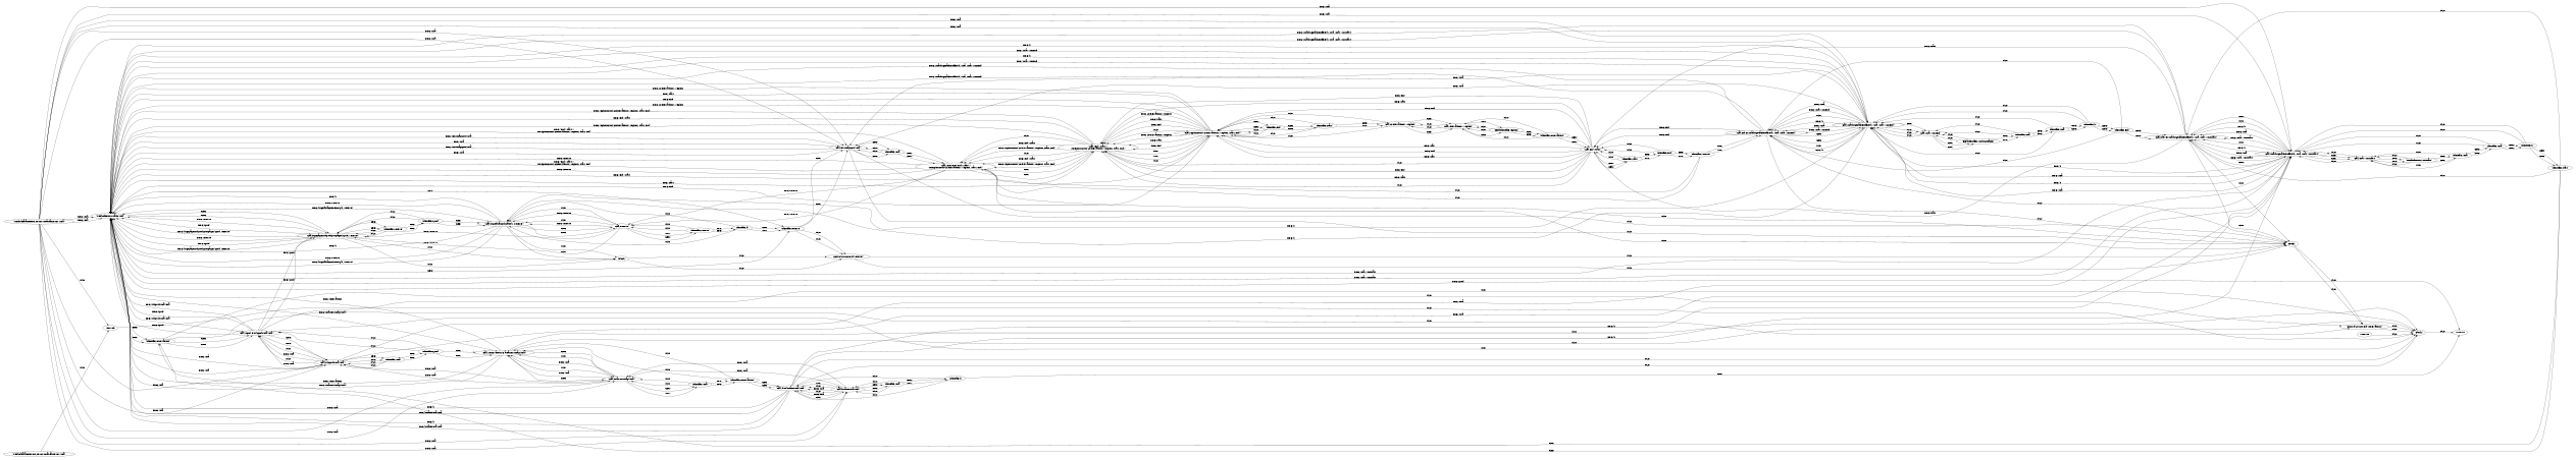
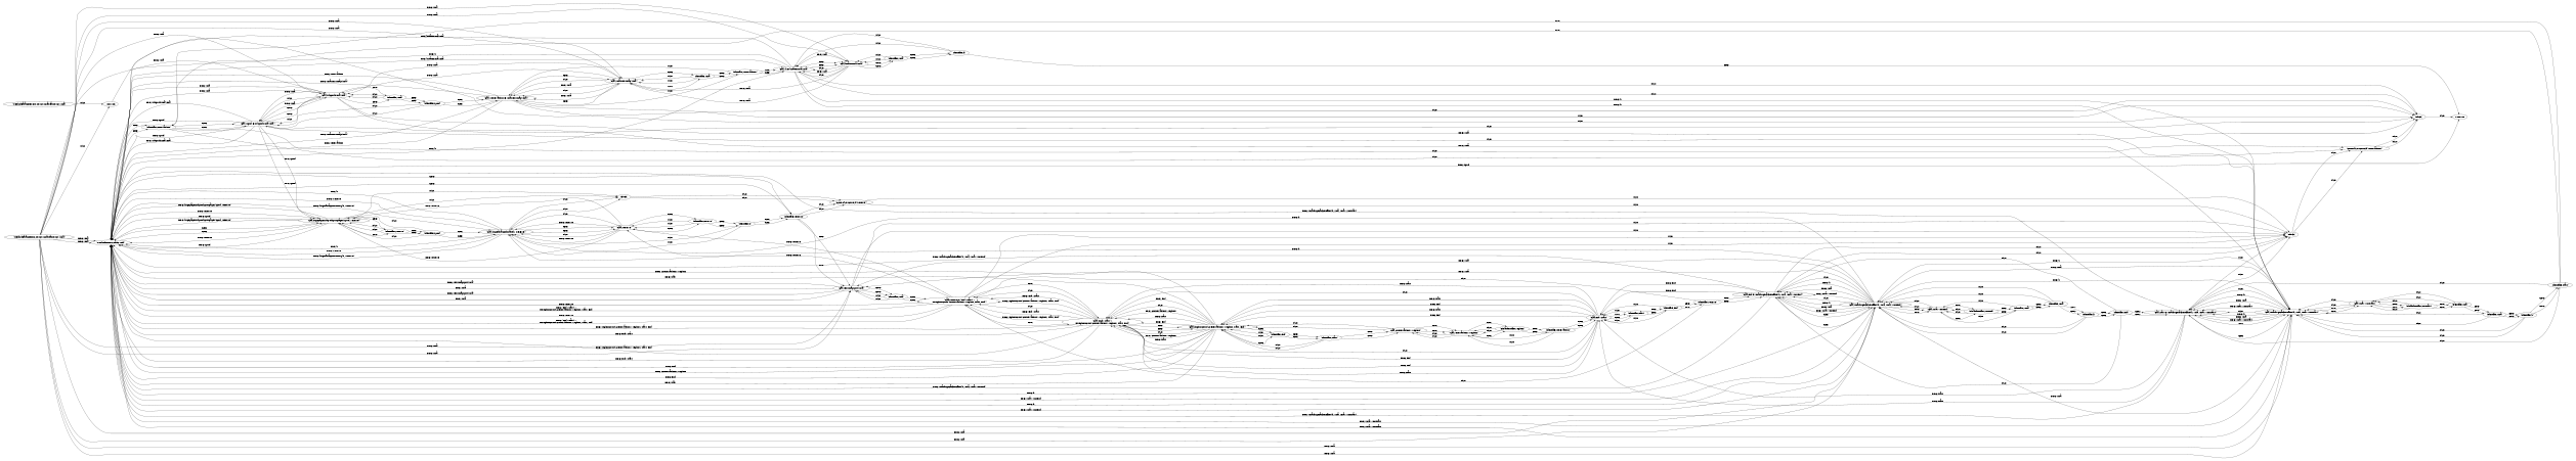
  digraph {
    rankdir=LR
    n1 [label="(MethodReturn,static void)"]
    n2 [label="(Identifier,reservations)"]
    n3 [label="(Identifier,reserve)"]
    n4 [label="(Call,hugepage_subpool_put_pages(spool, reserve))"]
    1000100
    n6 [label="(ControlStructure,if (reservations))"]
    n7 [label="(Call,*spool = subpool_vma(vma))"]
    n8 [label="(Call,resv_map_put(vma))"]
    n9 [label="(ControlStructure,if (reserve))"]
    n10 [label="(Block,)"]
    n11 [label="(Identifier,reserve)"]
    n12 [label="(MethodParameterIn,struct vm_area_struct *vma)"]
    n13 [label="(Call,vma_hugecache_offset(h, vma, vma->vm_start))"]
    n14 [label="(Call,vma_hugecache_offset(h, vma, vma->vm_end))"]
    n15 [label="(Call,hstate_vma(vma))"]
    n16 [label="(Call,vma_resv_map(vma))"]
    n17 [label="(Call,subpool_vma(vma))"]
    1000103
    n19 [label="(Call,start = vma_hugecache_offset(h, vma, vma->vm_start))"]
    n20 [label="(Call,vma->vm_start)"]
    n21 [label="(Call,end = vma_hugecache_offset(h, vma, vma->vm_end))"]
    n22 [label="(Call,vma->vm_end)"]
    n23 [label="(Call,hugetlb_acct_hstate(h, -reserve))"]
    n24 [label="(Block,)"]
    n25 [label="(Identifier,vma)"]
    n26 [label="(Call,*h = hstate_vma(vma))"]
    n27 [label="(Identifier,vma)"]
-   n28 [label="(Call,*reservations = area_resv_map(vma))"]
+   n28 [label="(Call,*reservations = vma_resv_map(vma))"]
    n29 [label="(Identifier,vma)"]
    n30 [label="(Identifier,vma)"]
    n31 [label="(MethodParameterOut,struct vm_area_struct *vma)"]
    n32 [label="(Block,)"]
    n33 [label="(Call,end - start)"]
-   n34 [label="(MethodReturn,vm_start)"]
+   n34 [label="(FieldIdentifier,vm_start)"]
    n35 [label="(Call,(end - start) -\n \t\t\tregion_count(&reservations->regions, start, end))"]
    n36 [label="(Call,region_count(&reservations->regions, start, end))"]
    n37 [label="(Identifier,start)"]
    n38 [label="(Identifier,start)"]
    n39 [label="(Identifier,h)"]
    n40 [label="(Identifier,vma)"]
    n41 [label="(Identifier,vma)"]
    n42 [label="(Identifier,end)"]
    n43 [label="(Identifier,h)"]
    n44 [label="(Identifier,vma)"]
-   n45 [label="(FieldIdentifier,vm_hugecache)"]
+   n45 [label="(FieldIdentifier,vm_end)"]
    n46 [label="(Identifier,vma)"]
    n47 [label="(Call,-reserve)"]
    n48 [label="(Call,reserve = (end - start) -\n \t\t\tregion_count(&reservations->regions, start, end))"]
    n49 [label="(Identifier,end)"]
    n50 [label="(Identifier,end)"]
    n51 [label="(Identifier,reserve)"]
    n52 [label="(Identifier,reserve)"]
    n53 [label="(Call,&reservations->regions)"]
    n54 [label="(Call,reservations->regions)"]
    n55 [label="(FieldIdentifier,regions)"]
    n56 [label="(Identifier,reservations)"]
    n57 [label="(Identifier,start)"]
    n58 [label="(Identifier,h)"]
    n59 [label="(Identifier,spool)"]
    n60 [label="(Identifier,h)"]
    n61 [label="(Identifier,reservations)"]
    n62 [label="(Identifier,spool)"]
-   1000108
    n1 -> n2 [label="CFG: "]
    n1 -> n2 [label="CFG: "]
    n1 -> n3 [label="CFG: "]
    n1 -> n3 [label="CFG: "]
    n1 -> n4 [label="CFG: "]
    n1 -> n4 [label="CFG: "]
    n1 -> 1000100 [label="DDG: spool"]
    n2 -> n6 [label="AST: "]
    n2 -> n6 [label="AST: "]
    n2 -> n7 [label="CFG: "]
    n2 -> n7 [label="CFG: "]
    n3 -> n8 [label="CFG: "]
    n3 -> n8 [label="CFG: "]
    n3 -> n9 [label="AST: "]
    n3 -> n9 [label="AST: "]
    n4 -> n1 [label="DDG: reserve"]
    n4 -> n1 [label="DDG: spool"]
    n4 -> n1 [label="DDG: hugepage_subpool_put_pages(spool, reserve)"]
    n4 -> n1 [label="DDG: reserve"]
    n4 -> n1 [label="DDG: spool"]
    n4 -> n1 [label="DDG: hugepage_subpool_put_pages(spool, reserve)"]
    n4 -> n10 [label="AST: "]
    n4 -> n10 [label="AST: "]
    n4 -> n11 [label="CFG: "]
    n4 -> n11 [label="CFG: "]
    n6 -> n32 [label="AST: "]
    n6 -> n32 [label="AST: "]
    n7 -> n1 [label="DDG: spool"]
    n7 -> n1 [label="DDG: subpool_vma(vma)"]
    n7 -> n1 [label="DDG: spool"]
    n7 -> n1 [label="DDG: subpool_vma(vma)"]
    n7 -> n4 [label="DDG: spool"]
    n7 -> n4 [label="DDG: spool"]
    n7 -> n17 [label="CFG: "]
    n7 -> n17 [label="CFG: "]
    n7 -> n32 [label="AST: "]
    n7 -> n32 [label="AST: "]
    n8 -> n1 [label="DDG: resv_map_put(vma)"]
    n8 -> n1 [label="DDG: vma"]
    n8 -> n1 [label="DDG: resv_map_put(vma)"]
    n8 -> n1 [label="DDG: vma"]
    n8 -> n24 [label="AST: "]
    n8 -> n24 [label="AST: "]
    n8 -> n25 [label="CFG: "]
    n8 -> n25 [label="CFG: "]
    n9 -> n24 [label="AST: "]
    n9 -> n24 [label="AST: "]
    n10 -> n9 [label="AST: "]
    n10 -> n9 [label="AST: "]
    n11 -> n4 [label="AST: "]
    n11 -> n4 [label="AST: "]
    n11 -> n59 [label="CFG: "]
    n11 -> n59 [label="CFG: "]
    n12 -> n1 [label="DDG: vma"]
    n12 -> n1 [label="DDG: vma"]
    n12 -> n8 [label="DDG: vma"]
    n12 -> n8 [label="DDG: vma"]
    n12 -> n13 [label="DDG: vma"]
    n12 -> n13 [label="DDG: vma"]
    n12 -> n14 [label="DDG: vma"]
    n12 -> n14 [label="DDG: vma"]
    n12 -> n15 [label="DDG: vma"]
    n12 -> n15 [label="DDG: vma"]
    n12 -> n16 [label="DDG: vma"]
    n12 -> n16 [label="DDG: vma"]
    n12 -> n17 [label="DDG: vma"]
    n12 -> n17 [label="DDG: vma"]
    n12 -> 1000103 [label="AST: "]
    n13 -> n1 [label="DDG: vma->vm_start"]
    n13 -> n1 [label="DDG: vma->vm_start"]
    n13 -> n14 [label="DDG: h"]
    n13 -> n14 [label="DDG: vma"]
    n13 -> n14 [label="DDG: h"]
    n13 -> n14 [label="DDG: vma"]
    n13 -> n19 [label="AST: "]
    n13 -> n19 [label="DDG: h"]
    n13 -> n19 [label="DDG: vma"]
    n13 -> n19 [label="DDG: vma->vm_start"]
    n13 -> n19 [label="AST: "]
    n13 -> n19 [label="DDG: h"]
    n13 -> n19 [label="DDG: vma"]
    n13 -> n19 [label="DDG: vma->vm_start"]
    n13 -> n20 [label="CFG: "]
    n13 -> n20 [label="CFG: "]
    n14 -> n1 [label="DDG: h"]
    n14 -> n1 [label="DDG: vma->vm_end"]
    n14 -> n1 [label="DDG: h"]
    n14 -> n1 [label="DDG: vma->vm_end"]
    n14 -> n8 [label="DDG: vma"]
    n14 -> n8 [label="DDG: vma"]
    n14 -> n21 [label="AST: "]
    n14 -> n21 [label="DDG: h"]
    n14 -> n21 [label="DDG: vma"]
    n14 -> n21 [label="DDG: vma->vm_end"]
    n14 -> n21 [label="AST: "]
    n14 -> n21 [label="DDG: h"]
    n14 -> n21 [label="DDG: vma"]
    n14 -> n21 [label="DDG: vma->vm_end"]
    n14 -> n22 [label="CFG: "]
    n14 -> n22 [label="CFG: "]
    n14 -> n23 [label="DDG: h"]
    n14 -> n23 [label="DDG: h"]
    n15 -> n16 [label="DDG: vma"]
    n15 -> n16 [label="DDG: vma"]
    n15 -> n26 [label="AST: "]
    n15 -> n26 [label="DDG: vma"]
    n15 -> n26 [label="AST: "]
    n15 -> n26 [label="DDG: vma"]
    n15 -> n27 [label="CFG: "]
    n15 -> n27 [label="CFG: "]
    n16 -> n17 [label="DDG: vma"]
    n16 -> n17 [label="DDG: vma"]
    n16 -> n28 [label="AST: "]
    n16 -> n28 [label="DDG: vma"]
    n16 -> n28 [label="AST: "]
    n16 -> n28 [label="DDG: vma"]
    n16 -> n29 [label="CFG: "]
    n16 -> n29 [label="CFG: "]
    n17 -> n1 [label="DDG: vma"]
    n17 -> n1 [label="DDG: vma"]
    n17 -> n7 [label="AST: "]
    n17 -> n7 [label="DDG: vma"]
    n17 -> n7 [label="AST: "]
    n17 -> n7 [label="DDG: vma"]
    n17 -> n13 [label="DDG: vma"]
    n17 -> n13 [label="DDG: vma"]
    n17 -> n30 [label="CFG: "]
    n17 -> n30 [label="CFG: "]
    1000103 -> n32 [label="AST: "]
    n19 -> n1 [label="DDG: vma_hugecache_offset(h, vma, vma->vm_start)"]
    n19 -> n1 [label="DDG: vma_hugecache_offset(h, vma, vma->vm_start)"]
    n19 -> n13 [label="CFG: "]
    n19 -> n13 [label="CFG: "]
    n19 -> n24 [label="AST: "]
    n19 -> n24 [label="AST: "]
    n19 -> n33 [label="DDG: start"]
    n19 -> n33 [label="DDG: start"]
    n20 -> n13 [label="AST: "]
    n20 -> n13 [label="AST: "]
    n20 -> n34 [label="CFG: "]
    n20 -> n34 [label="CFG: "]
    n21 -> n1 [label="DDG: vma_hugecache_offset(h, vma, vma->vm_end)"]
    n21 -> n1 [label="DDG: vma_hugecache_offset(h, vma, vma->vm_end)"]
    n21 -> n14 [label="CFG: "]
    n21 -> n14 [label="CFG: "]
    n21 -> n24 [label="AST: "]
    n21 -> n24 [label="AST: "]
    n21 -> n33 [label="DDG: end"]
    n21 -> n33 [label="DDG: end"]
    n22 -> n14 [label="AST: "]
    n22 -> n14 [label="AST: "]
    n22 -> n45 [label="CFG: "]
    n22 -> n45 [label="CFG: "]
    n23 -> n1 [label="DDG: h"]
    n23 -> n1 [label="DDG: -reserve"]
    n23 -> n1 [label="DDG: hugetlb_acct_memory(h, -reserve)"]
    n23 -> n1 [label="DDG: h"]
    n23 -> n1 [label="DDG: -reserve"]
    n23 -> n1 [label="DDG: hugetlb_acct_memory(h, -reserve)"]
    n23 -> n10 [label="AST: "]
    n23 -> n10 [label="AST: "]
    n23 -> n47 [label="CFG: "]
    n23 -> n47 [label="CFG: "]
    n24 -> n6 [label="AST: "]
    n24 -> n6 [label="AST: "]
    n25 -> n8 [label="AST: "]
    n25 -> n8 [label="AST: "]
    n25 -> n48 [label="CFG: "]
    n25 -> n48 [label="CFG: "]
    n26 -> n1 [label="DDG: h"]
    n26 -> n1 [label="DDG: hstate_vma(vma)"]
    n26 -> n1 [label="DDG: h"]
    n26 -> n1 [label="DDG: hstate_vma(vma)"]
    n26 -> n13 [label="DDG: h"]
    n26 -> n13 [label="DDG: h"]
    n26 -> n15 [label="CFG: "]
    n26 -> n15 [label="CFG: "]
    n26 -> n32 [label="AST: "]
    n26 -> n32 [label="AST: "]
    n27 -> n15 [label="AST: "]
    n27 -> n15 [label="AST: "]
    n27 -> n60 [label="CFG: "]
    n27 -> n60 [label="CFG: "]
    n28 -> n1 [label="DDG: reservations"]
    n28 -> n1 [label="DDG: vma_resv_map(vma)"]
    n28 -> n1 [label="DDG: reservations"]
    n28 -> n1 [label="DDG: vma_resv_map(vma)"]
    n28 -> n16 [label="CFG: "]
    n28 -> n16 [label="CFG: "]
    n28 -> n32 [label="AST: "]
    n28 -> n32 [label="AST: "]
    n29 -> n16 [label="AST: "]
    n29 -> n16 [label="AST: "]
    n29 -> n61 [label="CFG: "]
    n29 -> n61 [label="CFG: "]
    n30 -> n17 [label="AST: "]
    n30 -> n17 [label="AST: "]
    n30 -> n62 [label="CFG: "]
    n30 -> n62 [label="CFG: "]
    n31 -> 1000103 [label="AST: "]
    n32 -> 1000100 [label="AST: "]
    n33 -> n35 [label="AST: "]
    n33 -> n35 [label="DDG: end"]
    n33 -> n35 [label="DDG: start"]
    n33 -> n35 [label="AST: "]
    n33 -> n35 [label="DDG: end"]
    n33 -> n35 [label="DDG: start"]
    n33 -> n36 [label="DDG: start"]
    n33 -> n36 [label="DDG: end"]
    n33 -> n36 [label="DDG: start"]
    n33 -> n36 [label="DDG: end"]
    n33 -> n37 [label="CFG: "]
    n33 -> n37 [label="CFG: "]
    n34 -> n20 [label="AST: "]
    n34 -> n20 [label="AST: "]
    n34 -> n41 [label="CFG: "]
    n34 -> n41 [label="CFG: "]
    n35 -> n1 [label="DDG: end - start"]
    n35 -> n1 [label="DDG: region_count(&reservations->regions, start, end)"]
    n35 -> n1 [label="DDG: end - start"]
    n35 -> n1 [label="DDG: region_count(&reservations->regions, start, end)"]
    n35 -> n36 [label="CFG: "]
    n35 -> n36 [label="CFG: "]
    n35 -> n48 [label="AST: "]
    n35 -> n48 [label="DDG: end - start"]
    n35 -> n48 [label="DDG: region_count(&reservations->regions, start, end)"]
    n35 -> n48 [label="AST: "]
    n35 -> n48 [label="DDG: end - start"]
    n35 -> n48 [label="DDG: region_count(&reservations->regions, start, end)"]
    n36 -> n1 [label="DDG: start"]
    n36 -> n1 [label="DDG: end"]
    n36 -> n1 [label="DDG: &reservations->regions"]
    n36 -> n1 [label="DDG: start"]
    n36 -> n1 [label="DDG: end"]
    n36 -> n1 [label="DDG: &reservations->regions"]
    n36 -> n35 [label="AST: "]
    n36 -> n35 [label="DDG: &reservations->regions"]
    n36 -> n35 [label="DDG: start"]
    n36 -> n35 [label="DDG: end"]
    n36 -> n35 [label="AST: "]
    n36 -> n35 [label="DDG: &reservations->regions"]
    n36 -> n35 [label="DDG: start"]
    n36 -> n35 [label="DDG: end"]
    n36 -> n49 [label="CFG: "]
    n36 -> n49 [label="CFG: "]
    n37 -> n33 [label="AST: "]
    n37 -> n33 [label="AST: "]
    n37 -> n50 [label="CFG: "]
    n37 -> n50 [label="CFG: "]
    n38 -> n2 [label="CFG: "]
    n38 -> n2 [label="CFG: "]
    n38 -> n19 [label="AST: "]
    n38 -> n19 [label="AST: "]
    n39 -> n13 [label="AST: "]
    n39 -> n13 [label="AST: "]
    n39 -> n38 [label="CFG: "]
    n39 -> n38 [label="CFG: "]
    n40 -> n13 [label="AST: "]
    n40 -> n13 [label="AST: "]
    n40 -> n39 [label="CFG: "]
    n40 -> n39 [label="CFG: "]
    n41 -> n20 [label="AST: "]
    n41 -> n20 [label="AST: "]
    n41 -> n40 [label="CFG: "]
    n41 -> n40 [label="CFG: "]
    n42 -> n19 [label="CFG: "]
    n42 -> n19 [label="CFG: "]
    n42 -> n21 [label="AST: "]
    n42 -> n21 [label="AST: "]
    n43 -> n14 [label="AST: "]
    n43 -> n14 [label="AST: "]
    n43 -> n42 [label="CFG: "]
    n43 -> n42 [label="CFG: "]
    n44 -> n14 [label="AST: "]
    n44 -> n14 [label="AST: "]
    n44 -> n43 [label="CFG: "]
    n44 -> n43 [label="CFG: "]
    n45 -> n22 [label="AST: "]
    n45 -> n22 [label="AST: "]
    n45 -> n46 [label="CFG: "]
    n45 -> n46 [label="CFG: "]
    n46 -> n22 [label="AST: "]
    n46 -> n22 [label="AST: "]
    n46 -> n44 [label="CFG: "]
    n46 -> n44 [label="CFG: "]
    n47 -> n4 [label="DDG: reserve"]
    n47 -> n4 [label="DDG: reserve"]
    n47 -> n23 [label="AST: "]
    n47 -> n23 [label="DDG: reserve"]
    n47 -> n23 [label="AST: "]
    n47 -> n23 [label="DDG: reserve"]
    n47 -> n52 [label="CFG: "]
    n47 -> n52 [label="CFG: "]
    n48 -> n1 [label="DDG: (end - start) -\n \t\t\tregion_count(&reservations->regions, start, end)"]
    n48 -> n1 [label="DDG: reserve"]
    n48 -> n1 [label="DDG: (end - start) -\n \t\t\tregion_count(&reservations->regions, start, end)"]
    n48 -> n1 [label="DDG: reserve"]
    n48 -> n24 [label="AST: "]
    n48 -> n24 [label="AST: "]
    n48 -> n35 [label="CFG: "]
    n48 -> n35 [label="CFG: "]
    n48 -> n47 [label="DDG: reserve"]
    n48 -> n47 [label="DDG: reserve"]
    n49 -> n36 [label="AST: "]
    n49 -> n36 [label="AST: "]
    n49 -> n57 [label="CFG: "]
    n49 -> n57 [label="CFG: "]
    n50 -> n33 [label="AST: "]
    n50 -> n33 [label="AST: "]
    n50 -> n51 [label="CFG: "]
    n50 -> n51 [label="CFG: "]
    n51 -> n21 [label="CFG: "]
    n51 -> n21 [label="CFG: "]
    n51 -> n48 [label="AST: "]
    n51 -> n48 [label="AST: "]
    n52 -> n47 [label="AST: "]
    n52 -> n47 [label="AST: "]
    n52 -> n58 [label="CFG: "]
    n52 -> n58 [label="CFG: "]
    n53 -> n36 [label="AST: "]
    n53 -> n36 [label="AST: "]
    n53 -> n54 [label="CFG: "]
    n53 -> n54 [label="CFG: "]
    n54 -> n53 [label="AST: "]
    n54 -> n53 [label="AST: "]
    n54 -> n55 [label="CFG: "]
    n54 -> n55 [label="CFG: "]
    n55 -> n54 [label="AST: "]
    n55 -> n54 [label="AST: "]
    n55 -> n56 [label="CFG: "]
    n55 -> n56 [label="CFG: "]
    n56 -> n33 [label="CFG: "]
    n56 -> n33 [label="CFG: "]
    n56 -> n54 [label="AST: "]
    n56 -> n54 [label="AST: "]
    n57 -> n36 [label="AST: "]
    n57 -> n36 [label="AST: "]
    n57 -> n53 [label="CFG: "]
    n57 -> n53 [label="CFG: "]
    n58 -> n3 [label="CFG: "]
    n58 -> n3 [label="CFG: "]
    n58 -> n23 [label="AST: "]
    n58 -> n23 [label="AST: "]
    n59 -> n4 [label="AST: "]
    n59 -> n4 [label="AST: "]
    n59 -> n23 [label="CFG: "]
    n59 -> n23 [label="CFG: "]
    n60 -> 1000100 [label="CFG: "]
    n60 -> n26 [label="AST: "]
    n60 -> n26 [label="AST: "]
    n61 -> n26 [label="CFG: "]
    n61 -> n26 [label="CFG: "]
    n61 -> n28 [label="AST: "]
    n61 -> n28 [label="AST: "]
    n62 -> n7 [label="AST: "]
    n62 -> n7 [label="AST: "]
    n62 -> n28 [label="CFG: "]
    n62 -> n28 [label="CFG: "]
-   1000108 -> n32 [label="AST: "]
  }
